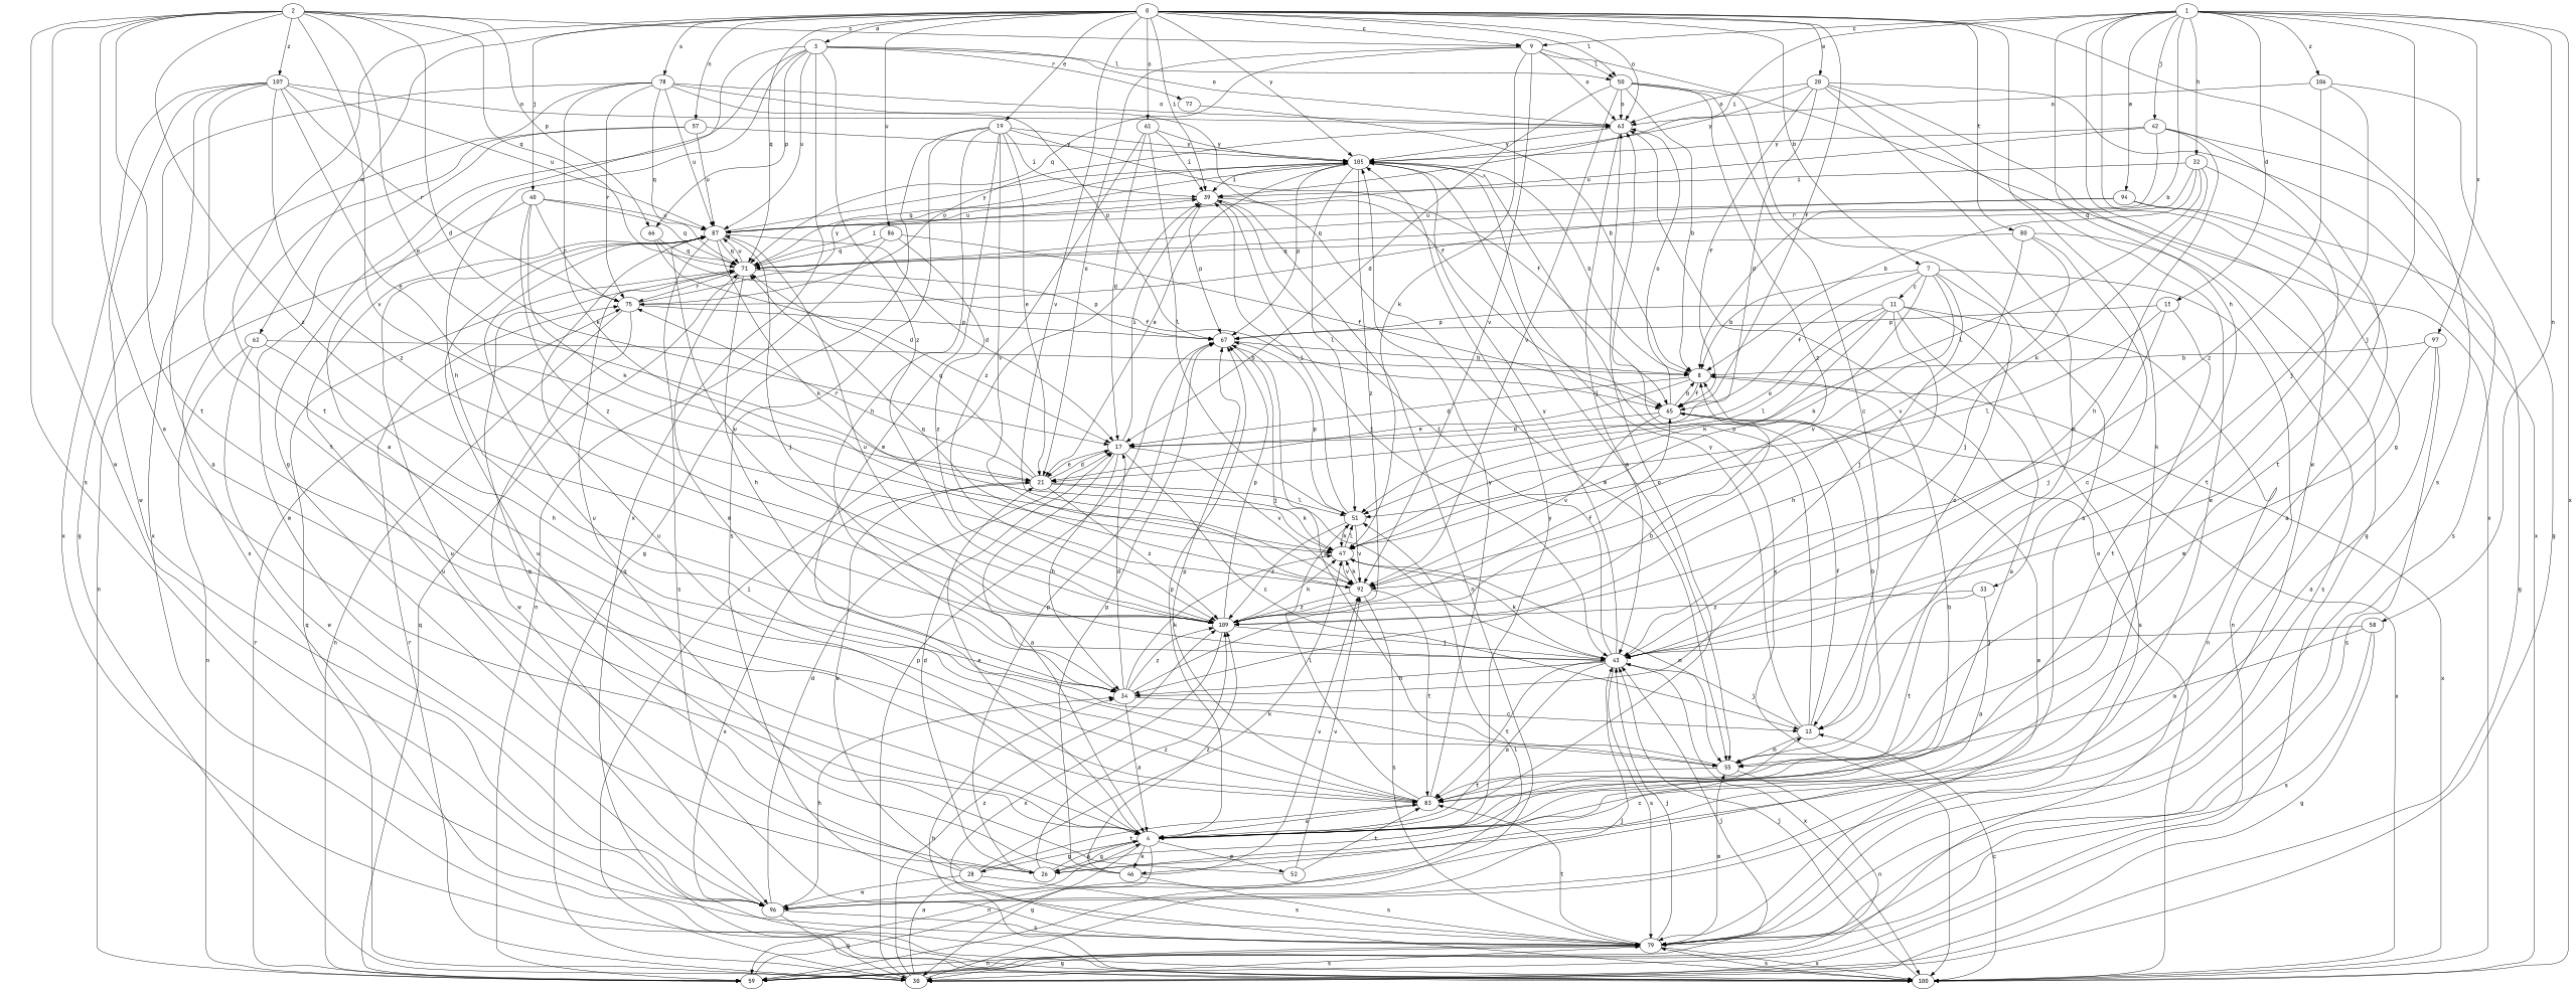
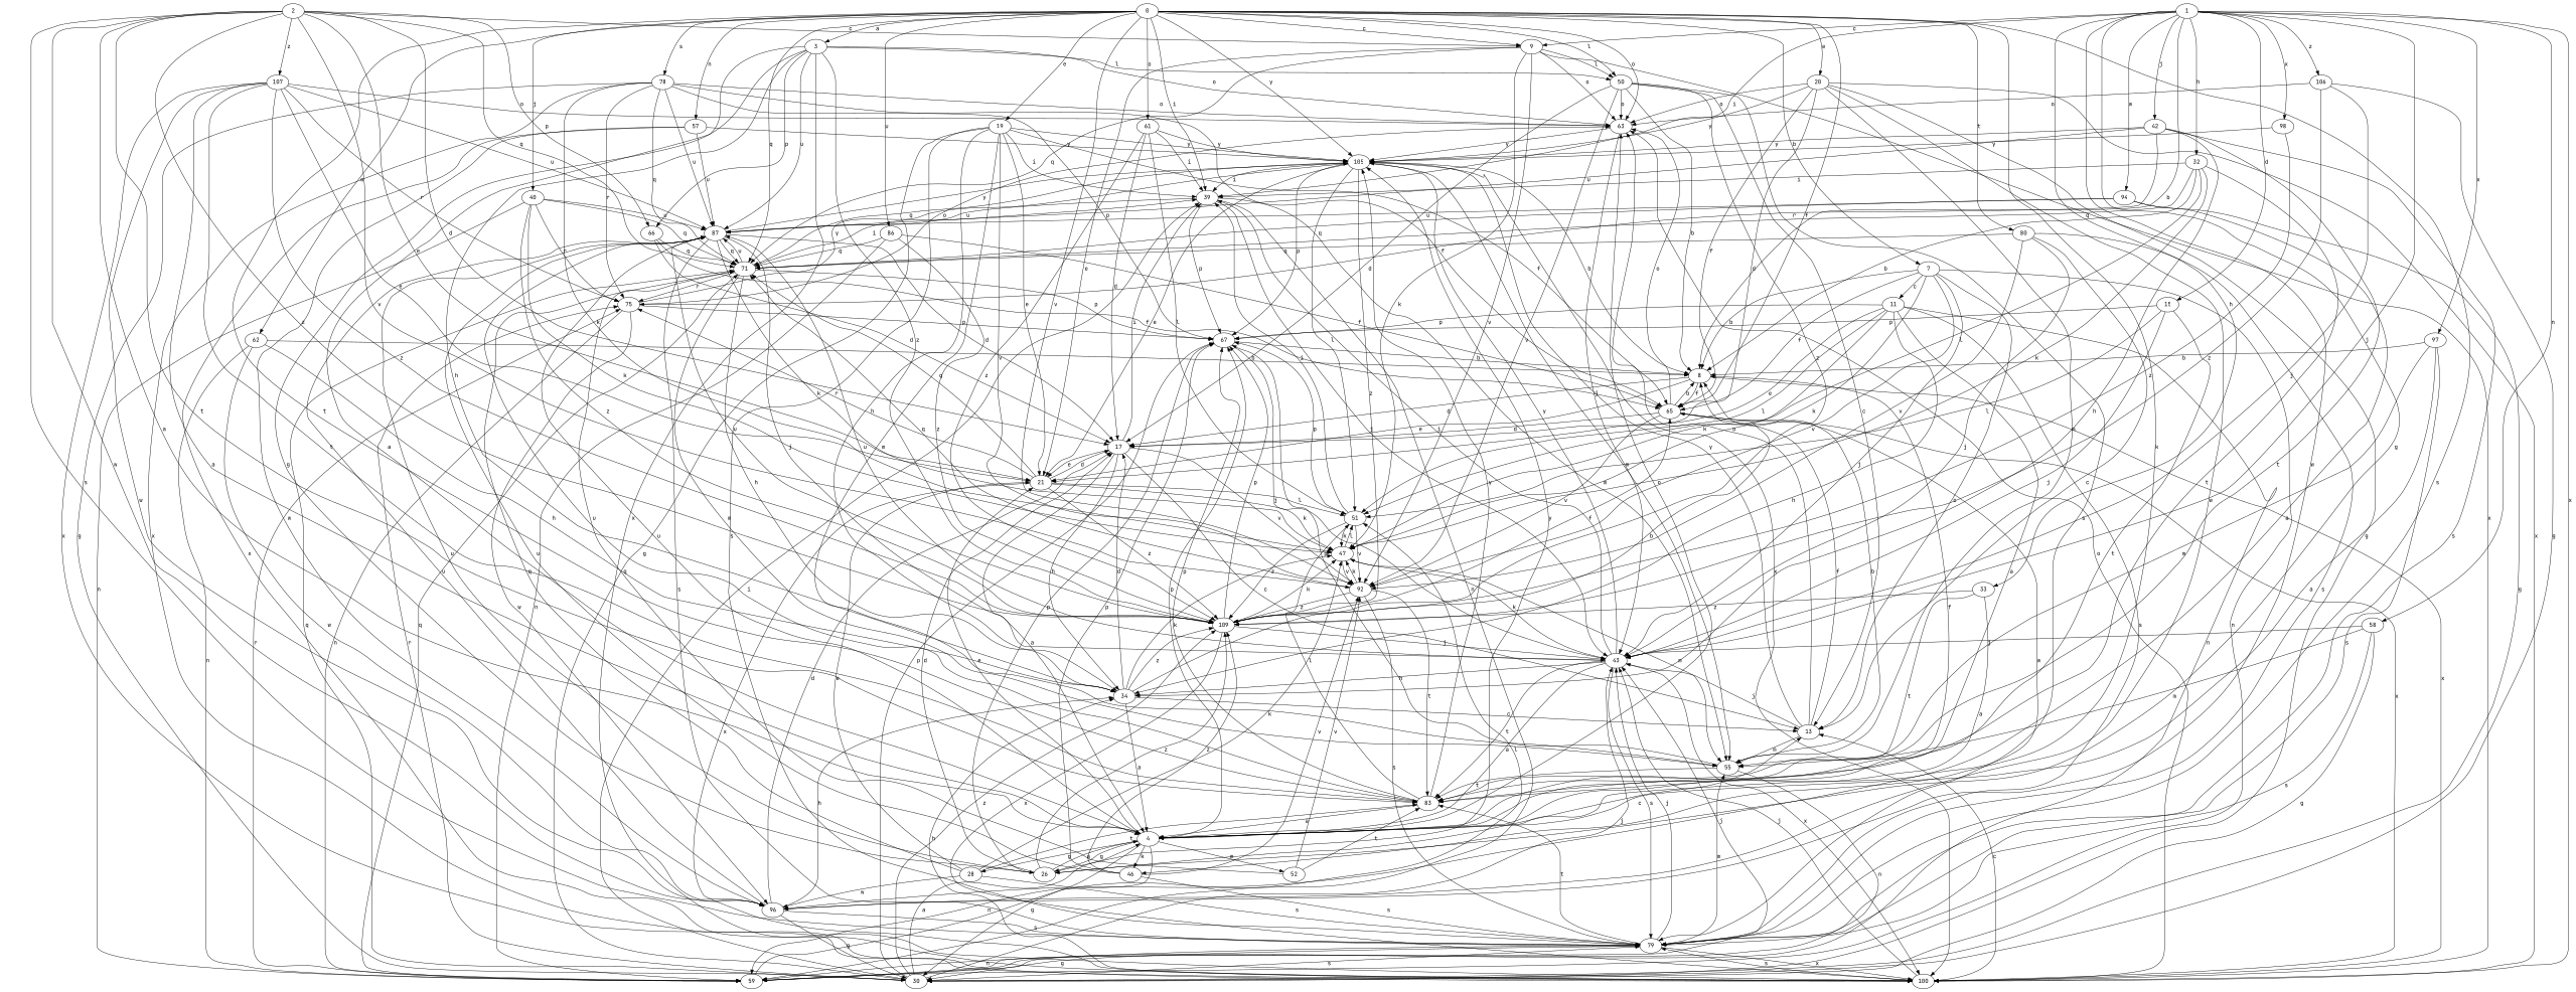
  strict digraph {
    fontname="JetBrains Mono"
    node [fontname="JetBrains Mono"]
    edge [fontname="JetBrains Mono"]
    0
    3
    7
    9
    19
    20
    n7 [label=65]
    39
    40
    46
    50
    57
    61
    62
    63
    71
    78
    79
    80
    83
    86
    92
    105
    26
    100
    66
    109
    4
    34
-   72
    87
    8
    43
    59
    11
    13
    47
    21
    30
    55
    96
    17
    67
    75
    51
    1
    15
    32
    33
    42
    58
    94
    97
+   98
    106
    2
    107
    28
    52
    0 -> 3 [label=a]
    0 -> 7 [label=b]
    0 -> 9 [label=c]
    0 -> 19 [label=e]
    0 -> 20 [label=e]
    0 -> n7 [label=f]
    0 -> 39 [label=i]
    0 -> 40 [label=j]
    0 -> 46 [label=k]
    0 -> 50 [label=l]
    0 -> 57 [label=n]
    0 -> 61 [label=o]
    0 -> 62 [label=o]
    0 -> 63 [label=o]
    0 -> 71 [label=q]
    0 -> 78 [label=s]
    0 -> 79 [label=s]
    0 -> 80 [label=t]
    0 -> 83 [label=t]
    0 -> 86 [label=u]
    0 -> 92 [label=v]
    0 -> 105 [label=y]
    3 -> 50 [label=l]
    3 -> 63 [label=o]
    3 -> 26 [label=g]
    3 -> 100 [label=x]
    3 -> 66 [label=p]
    3 -> 109 [label=z]
    3 -> 4 [label=a]
    3 -> 34 [label=h]
-   3 -> 72 [label=r]
    3 -> 87 [label=u]
    7 -> n7 [label=f]
    7 -> 92 [label=v]
    7 -> 8 [label=b]
    7 -> 43 [label=j]
    7 -> 59 [label=n]
    7 -> 11 [label=c]
    7 -> 13 [label=c]
    7 -> 47 [label=k]
    9 -> 50 [label=l]
    9 -> 63 [label=o]
    9 -> 71 [label=q]
    9 -> 92 [label=v]
    9 -> 100 [label=x]
    9 -> 47 [label=k]
    9 -> 21 [label=e]
    19 -> n7 [label=f]
    19 -> 39 [label=i]
    19 -> 79 [label=s]
    19 -> 92 [label=v]
    19 -> 105 [label=y]
    19 -> 34 [label=h]
    19 -> 21 [label=e]
    19 -> 30 [label=g]
    19 -> 55 [label=m]
    20 -> n7 [label=f]
    20 -> 63 [label=o]
    20 -> 105 [label=y]
    20 -> 100 [label=x]
    20 -> 30 [label=g]
    20 -> 55 [label=m]
    20 -> 96 [label=w]
    20 -> 17 [label=d]
    n7 -> 63 [label=o]
    n7 -> 92 [label=v]
    n7 -> 100 [label=x]
    n7 -> 8 [label=b]
    n7 -> 96 [label=w]
    n7 -> 17 [label=d]
    39 -> 87 [label=u]
    39 -> 43 [label=j]
    39 -> 59 [label=n]
    39 -> 55 [label=m]
    39 -> 67 [label=p]
    40 -> 71 [label=q]
    40 -> 109 [label=z]
    40 -> 87 [label=u]
    40 -> 59 [label=n]
    40 -> 47 [label=k]
    40 -> 75 [label=r]
    46 -> 79 [label=s]
    46 -> 92 [label=v]
    46 -> 109 [label=z]
    46 -> 87 [label=u]
    46 -> 67 [label=p]
    50 -> 63 [label=o]
    50 -> 79 [label=s]
    50 -> 92 [label=v]
    50 -> 109 [label=z]
    50 -> 8 [label=b]
    50 -> 13 [label=c]
    50 -> 17 [label=d]
    57 -> 105 [label=y]
    57 -> 100 [label=x]
    57 -> 87 [label=u]
    57 -> 96 [label=w]
    61 -> 39 [label=i]
    61 -> 105 [label=y]
    61 -> 109 [label=z]
    61 -> 17 [label=d]
    61 -> 51 [label=l]
    62 -> 34 [label=h]
    62 -> 8 [label=b]
    62 -> 59 [label=n]
    62 -> 96 [label=w]
    63 -> 105 [label=y]
    63 -> 43 [label=j]
    71 -> 39 [label=i]
    71 -> 34 [label=h]
    71 -> 87 [label=u]
    71 -> 55 [label=m]
    71 -> 67 [label=p]
    71 -> 75 [label=r]
    78 -> n7 [label=f]
    78 -> 63 [label=o]
    78 -> 71 [label=q]
    78 -> 100 [label=x]
    78 -> 87 [label=u]
    78 -> 47 [label=k]
    78 -> 30 [label=g]
    78 -> 67 [label=p]
    78 -> 75 [label=r]
    79 -> 83 [label=t]
    79 -> 100 [label=x]
    79 -> 43 [label=j]
    79 -> 59 [label=n]
    79 -> 30 [label=g]
    79 -> 55 [label=m]
    80 -> 71 [label=q]
    80 -> 79 [label=s]
    80 -> 92 [label=v]
    80 -> 43 [label=j]
    80 -> 13 [label=c]
    83 -> 105 [label=y]
    83 -> 4 [label=a]
    83 -> 87 [label=u]
    83 -> 67 [label=p]
    83 -> 51 [label=l]
    86 -> n7 [label=f]
    86 -> 71 [label=q]
    86 -> 109 [label=z]
    86 -> 59 [label=n]
    92 -> 71 [label=q]
    92 -> 79 [label=s]
    92 -> 83 [label=t]
    92 -> 109 [label=z]
    92 -> 47 [label=k]
    105 -> 39 [label=i]
    105 -> 71 [label=q]
    105 -> 100 [label=x]
    105 -> 109 [label=z]
    105 -> 8 [label=b]
    105 -> 21 [label=e]
    105 -> 55 [label=m]
    105 -> 67 [label=p]
    105 -> 51 [label=l]
    26 -> 105 [label=y]
    26 -> 109 [label=z]
    26 -> 4 [label=a]
    26 -> 87 [label=u]
    26 -> 13 [label=c]
    26 -> 17 [label=d]
    26 -> 67 [label=p]
    100 -> 63 [label=o]
    100 -> 79 [label=s]
    100 -> 34 [label=h]
    100 -> 43 [label=j]
    100 -> 13 [label=c]
    66 -> n7 [label=f]
    66 -> 71 [label=q]
    66 -> 17 [label=d]
    109 -> n7 [label=f]
    109 -> 100 [label=x]
    109 -> 87 [label=u]
    109 -> 43 [label=j]
    109 -> 47 [label=k]
    109 -> 67 [label=p]
    4 -> 46 [label=k]
    4 -> 63 [label=o]
    4 -> 26 [label=g]
    4 -> 87 [label=u]
-   4 -> 8 [label=b]
+   4 -> 8 [label=f]
    4 -> 59 [label=n]
    4 -> 21 [label=e]
    4 -> 30 [label=g]
    4 -> 67 [label=p]
    4 -> 28 [label=g]
    4 -> 52 [label=m]
    34 -> 109 [label=z]
    34 -> 4 [label=a]
    34 -> 8 [label=b]
    34 -> 13 [label=c]
    34 -> 47 [label=k]
    34 -> 17 [label=d]
-   72 -> 8 [label=b]
    87 -> 71 [label=q]
    87 -> 79 [label=s]
    87 -> 105 [label=y]
    87 -> 43 [label=j]
    87 -> 47 [label=k]
    87 -> 17 [label=d]
    8 -> n7 [label=f]
    8 -> 100 [label=x]
    8 -> 21 [label=e]
    8 -> 17 [label=d]
    43 -> 39 [label=i]
    43 -> 79 [label=s]
    43 -> 83 [label=t]
    43 -> 105 [label=y]
    43 -> 100 [label=x]
    43 -> 4 [label=a]
    43 -> 34 [label=h]
    43 -> 87 [label=u]
    43 -> 47 [label=k]
    59 -> 71 [label=q]
    59 -> 43 [label=j]
    59 -> 75 [label=r]
    59 -> 51 [label=l]
    11 -> 79 [label=s]
    11 -> 4 [label=a]
    11 -> 34 [label=h]
    11 -> 59 [label=n]
    11 -> 47 [label=k]
    11 -> 21 [label=e]
    11 -> 67 [label=p]
    11 -> 51 [label=l]
    13 -> n7 [label=f]
    13 -> 63 [label=o]
    13 -> 105 [label=y]
    13 -> 43 [label=j]
    13 -> 55 [label=m]
    47 -> 92 [label=v]
    47 -> 55 [label=m]
    47 -> 51 [label=l]
    21 -> 71 [label=q]
    21 -> 100 [label=x]
    21 -> 109 [label=z]
    21 -> 47 [label=k]
    21 -> 17 [label=d]
    21 -> 75 [label=r]
    21 -> 51 [label=l]
    30 -> 39 [label=i]
    30 -> 71 [label=q]
    30 -> 79 [label=s]
    30 -> 109 [label=z]
    30 -> 4 [label=a]
    30 -> 43 [label=j]
    30 -> 67 [label=p]
    30 -> 75 [label=r]
    55 -> 83 [label=t]
    55 -> 8 [label=b]
    55 -> 59 [label=n]
    55 -> 67 [label=p]
    96 -> 79 [label=s]
    96 -> 34 [label=h]
    96 -> 87 [label=u]
    96 -> 30 [label=g]
    96 -> 17 [label=d]
    17 -> 39 [label=i]
    17 -> 92 [label=v]
    17 -> 4 [label=a]
    17 -> 34 [label=h]
    17 -> 13 [label=c]
    17 -> 21 [label=e]
    67 -> 8 [label=b]
    67 -> 43 [label=j]
    75 -> 63 [label=o]
    75 -> 105 [label=y]
    75 -> 59 [label=n]
    75 -> 96 [label=w]
    75 -> 67 [label=p]
    51 -> 39 [label=i]
    51 -> 92 [label=v]
    51 -> 109 [label=z]
    51 -> 47 [label=k]
    51 -> 67 [label=p]
    1 -> 9 [label=c]
    1 -> 39 [label=i]
    1 -> 26 [label=g]
    1 -> 100 [label=x]
    1 -> 8 [label=b]
    1 -> 43 [label=j]
    1 -> 96 [label=w]
    1 -> 15 [label=d]
    1 -> 32 [label=h]
    1 -> 33 [label=h]
    1 -> 42 [label=j]
    1 -> 58 [label=n]
    1 -> 94 [label=w]
    1 -> 97 [label=x]
+   1 -> 98 [label=x]
    1 -> 106 [label=z]
    15 -> 83 [label=t]
    15 -> 43 [label=j]
    15 -> 67 [label=p]
    15 -> 51 [label=l]
    32 -> 39 [label=i]
    32 -> 71 [label=q]
    32 -> 83 [label=t]
    32 -> 8 [label=b]
    32 -> 47 [label=k]
    32 -> 51 [label=l]
    33 -> 83 [label=t]
    33 -> 109 [label=z]
    33 -> 4 [label=a]
    42 -> 79 [label=s]
    42 -> 83 [label=t]
    42 -> 105 [label=y]
    42 -> 34 [label=h]
    42 -> 87 [label=u]
    42 -> 75 [label=r]
    58 -> 79 [label=s]
    58 -> 43 [label=j]
    58 -> 30 [label=g]
    58 -> 55 [label=m]
    94 -> 71 [label=q]
    94 -> 4 [label=a]
    94 -> 87 [label=u]
    94 -> 30 [label=g]
    97 -> 79 [label=s]
    97 -> 4 [label=a]
    97 -> 8 [label=b]
    97 -> 55 [label=m]
+   98 -> 105 [label=y]
+   98 -> 109 [label=z]
    106 -> 63 [label=o]
    106 -> 109 [label=z]
    106 -> 43 [label=j]
    106 -> 30 [label=g]
    2 -> 9 [label=c]
    2 -> 71 [label=q]
    2 -> 79 [label=s]
    2 -> 83 [label=t]
    2 -> 92 [label=v]
    2 -> 66 [label=p]
    2 -> 109 [label=z]
    2 -> 4 [label=a]
    2 -> 21 [label=e]
    2 -> 96 [label=w]
    2 -> 17 [label=d]
    2 -> 107 [label=z]
    107 -> 63 [label=o]
    107 -> 83 [label=t]
    107 -> 100 [label=x]
    107 -> 109 [label=z]
    107 -> 4 [label=a]
    107 -> 87 [label=u]
    107 -> 21 [label=e]
    107 -> 96 [label=w]
    107 -> 75 [label=r]
    28 -> 71 [label=q]
    28 -> 79 [label=s]
    28 -> 83 [label=t]
    28 -> 47 [label=k]
    28 -> 21 [label=e]
    28 -> 96 [label=w]
    52 -> 71 [label=q]
    52 -> 83 [label=t]
    52 -> 92 [label=v]
  }
